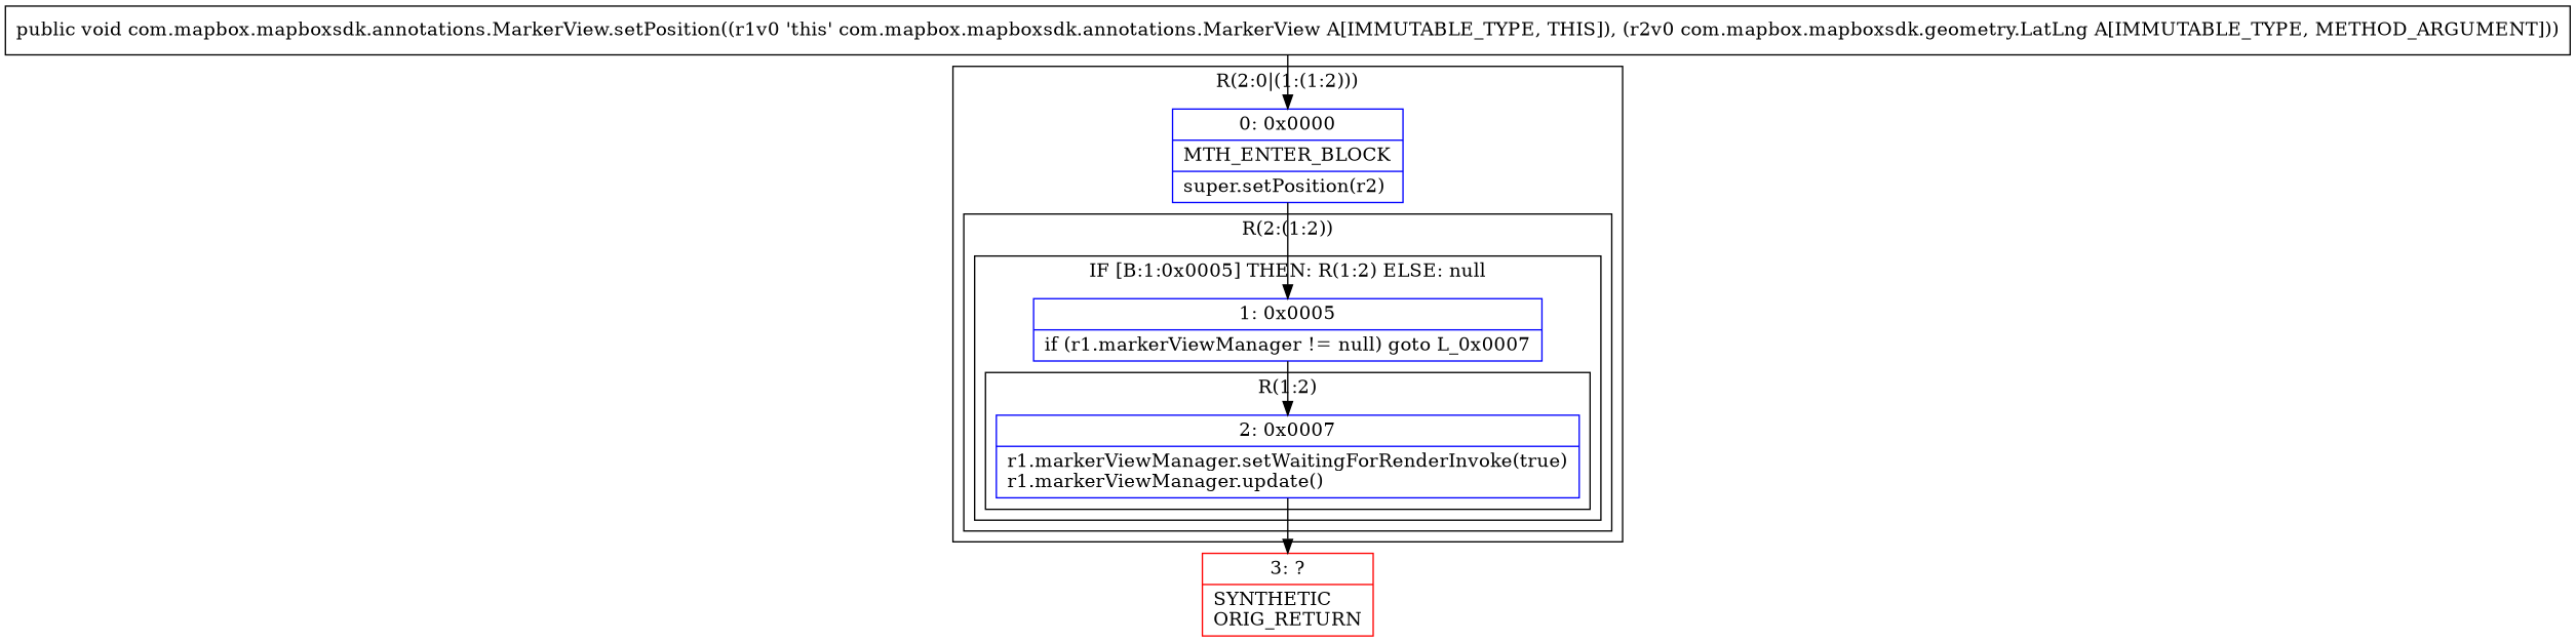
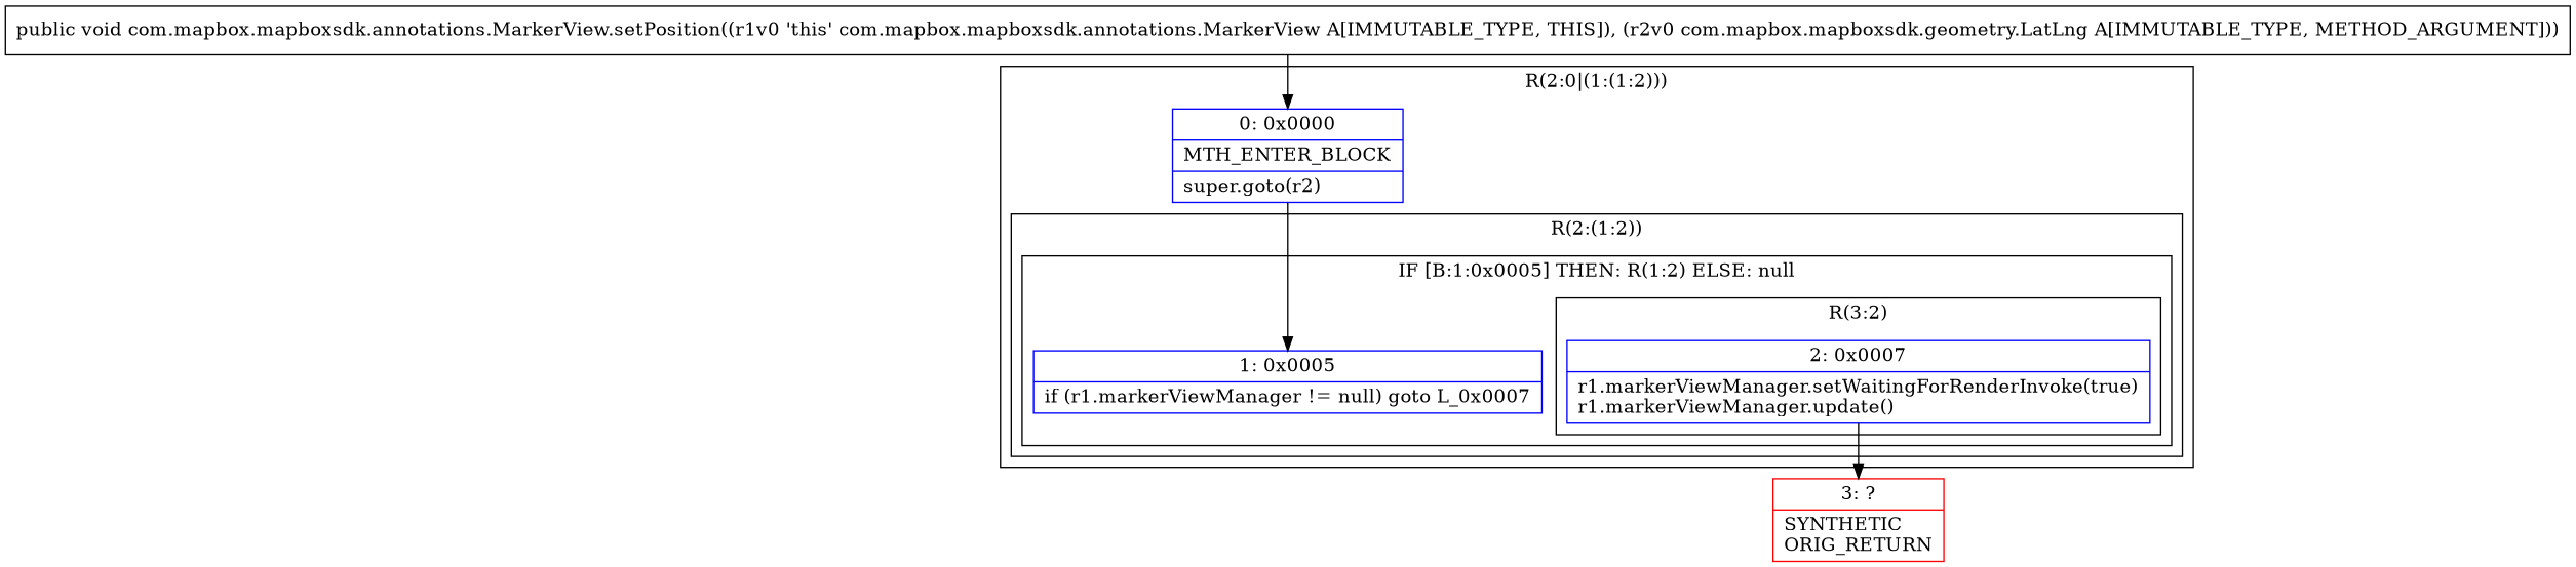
  digraph {
    node [color=blue shape=record]
    n1 [label="{2\:\ 0x0007|r1.markerViewManager.setWaitingForRenderInvoke(true)\lr1.markerViewManager.update()\l}"]
    n2 [label="{1\:\ 0x0005|if (r1.markerViewManager != null) goto L_0x0007\l}"]
-   n3 [label="{0\:\ 0x0000|MTH_ENTER_BLOCK\l|super.setPosition(r2)\l}"]
+   n3 [label="{0\:\ 0x0000|MTH_ENTER_BLOCK\l|super.goto(r2)\l}"]
    n4 [color=red label="{3\:\ ?|SYNTHETIC\lORIG_RETURN\l}"]
    n5 [label="{public void com.mapbox.mapboxsdk.annotations.MarkerView.setPosition((r1v0 'this' com.mapbox.mapboxsdk.annotations.MarkerView A[IMMUTABLE_TYPE, THIS]), (r2v0 com.mapbox.mapboxsdk.geometry.LatLng A[IMMUTABLE_TYPE, METHOD_ARGUMENT])) }" color=""]
    subgraph cluster_1 {
      label="R(2:0|(1:(1:2)))"
      n3
      subgraph cluster_2 {
        label="R(2:(1:2))"
        subgraph cluster_3 {
          label="IF [B:1:0x0005] THEN: R(1:2) ELSE: null"
          n2
          subgraph cluster_4 {
-           label="R(1:2)"
+           label="R(3:2)"
            n1
          }
        }
      }
    }
    n1 -> n4
-   n2 -> n1
    n3 -> n2
    n5 -> n3
  }
